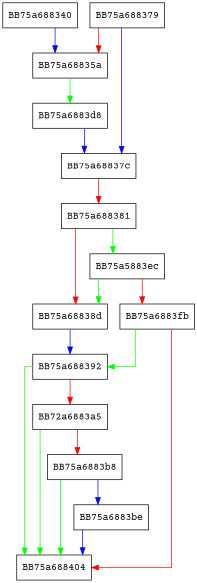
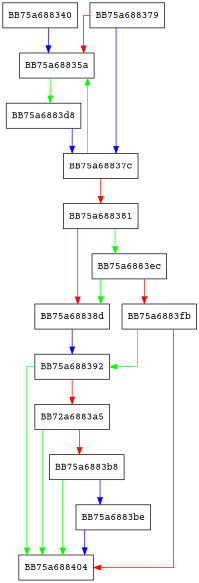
  digraph {
    fontname="Courier Prime"
    splines=ortho
    node [fontname="Courier Prime" shape=box]
    edge [color=green fontname="Courier Prime"]
    BB75a688340
    BB75a68835a
    BB75a6883d8
    BB75a68837c
    BB75a688379
    BB75a688381
-   BB75a6883ec [label=BB75a5883ec]
+   BB75a6883ec
    BB75a68838d
    BB75a6883fb
    BB75a688392
    BB75a688404
    n12 [label=BB72a6883a5]
    BB75a6883b8
    BB75a6883be
    BB75a688340 -> BB75a68835a [color=blue]
    BB75a68835a -> BB75a6883d8
    BB75a6883d8 -> BB75a68837c [color=blue]
+   BB75a68837c -> BB75a68835a
    BB75a68837c -> BB75a688381 [color=red]
    BB75a688379 -> BB75a68835a [color=red]
    BB75a688379 -> BB75a68837c [color=blue]
    BB75a688381 -> BB75a6883ec
    BB75a688381 -> BB75a68838d [color=red]
    BB75a6883ec -> BB75a68838d
    BB75a6883ec -> BB75a6883fb [color=red]
    BB75a68838d -> BB75a688392 [color=blue]
    BB75a6883fb -> BB75a688392
    BB75a6883fb -> BB75a688404 [color=red]
    BB75a688392 -> BB75a688404
    BB75a688392 -> n12 [color=red]
    n12 -> BB75a688404
    n12 -> BB75a6883b8 [color=red]
    BB75a6883b8 -> BB75a688404
    BB75a6883b8 -> BB75a6883be [color=blue]
    BB75a6883be -> BB75a688404 [color=blue]
  }
